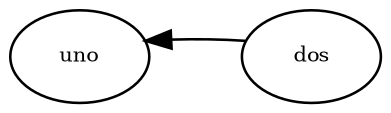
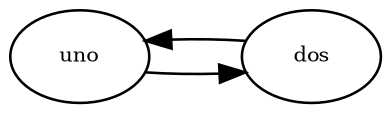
  digraph {
    rankdir=LR
    node [fontsize=8]
    edge [fontsize=8]
    n1 [label=uno]
    n2 [label=dos]
+   n1 -> n2
    n2 -> n1
  }
